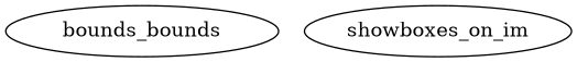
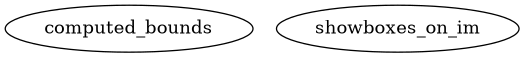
  digraph {
-   computed_bounds [label=bounds_bounds]
+   computed_bounds
    showboxes_on_im
  }
